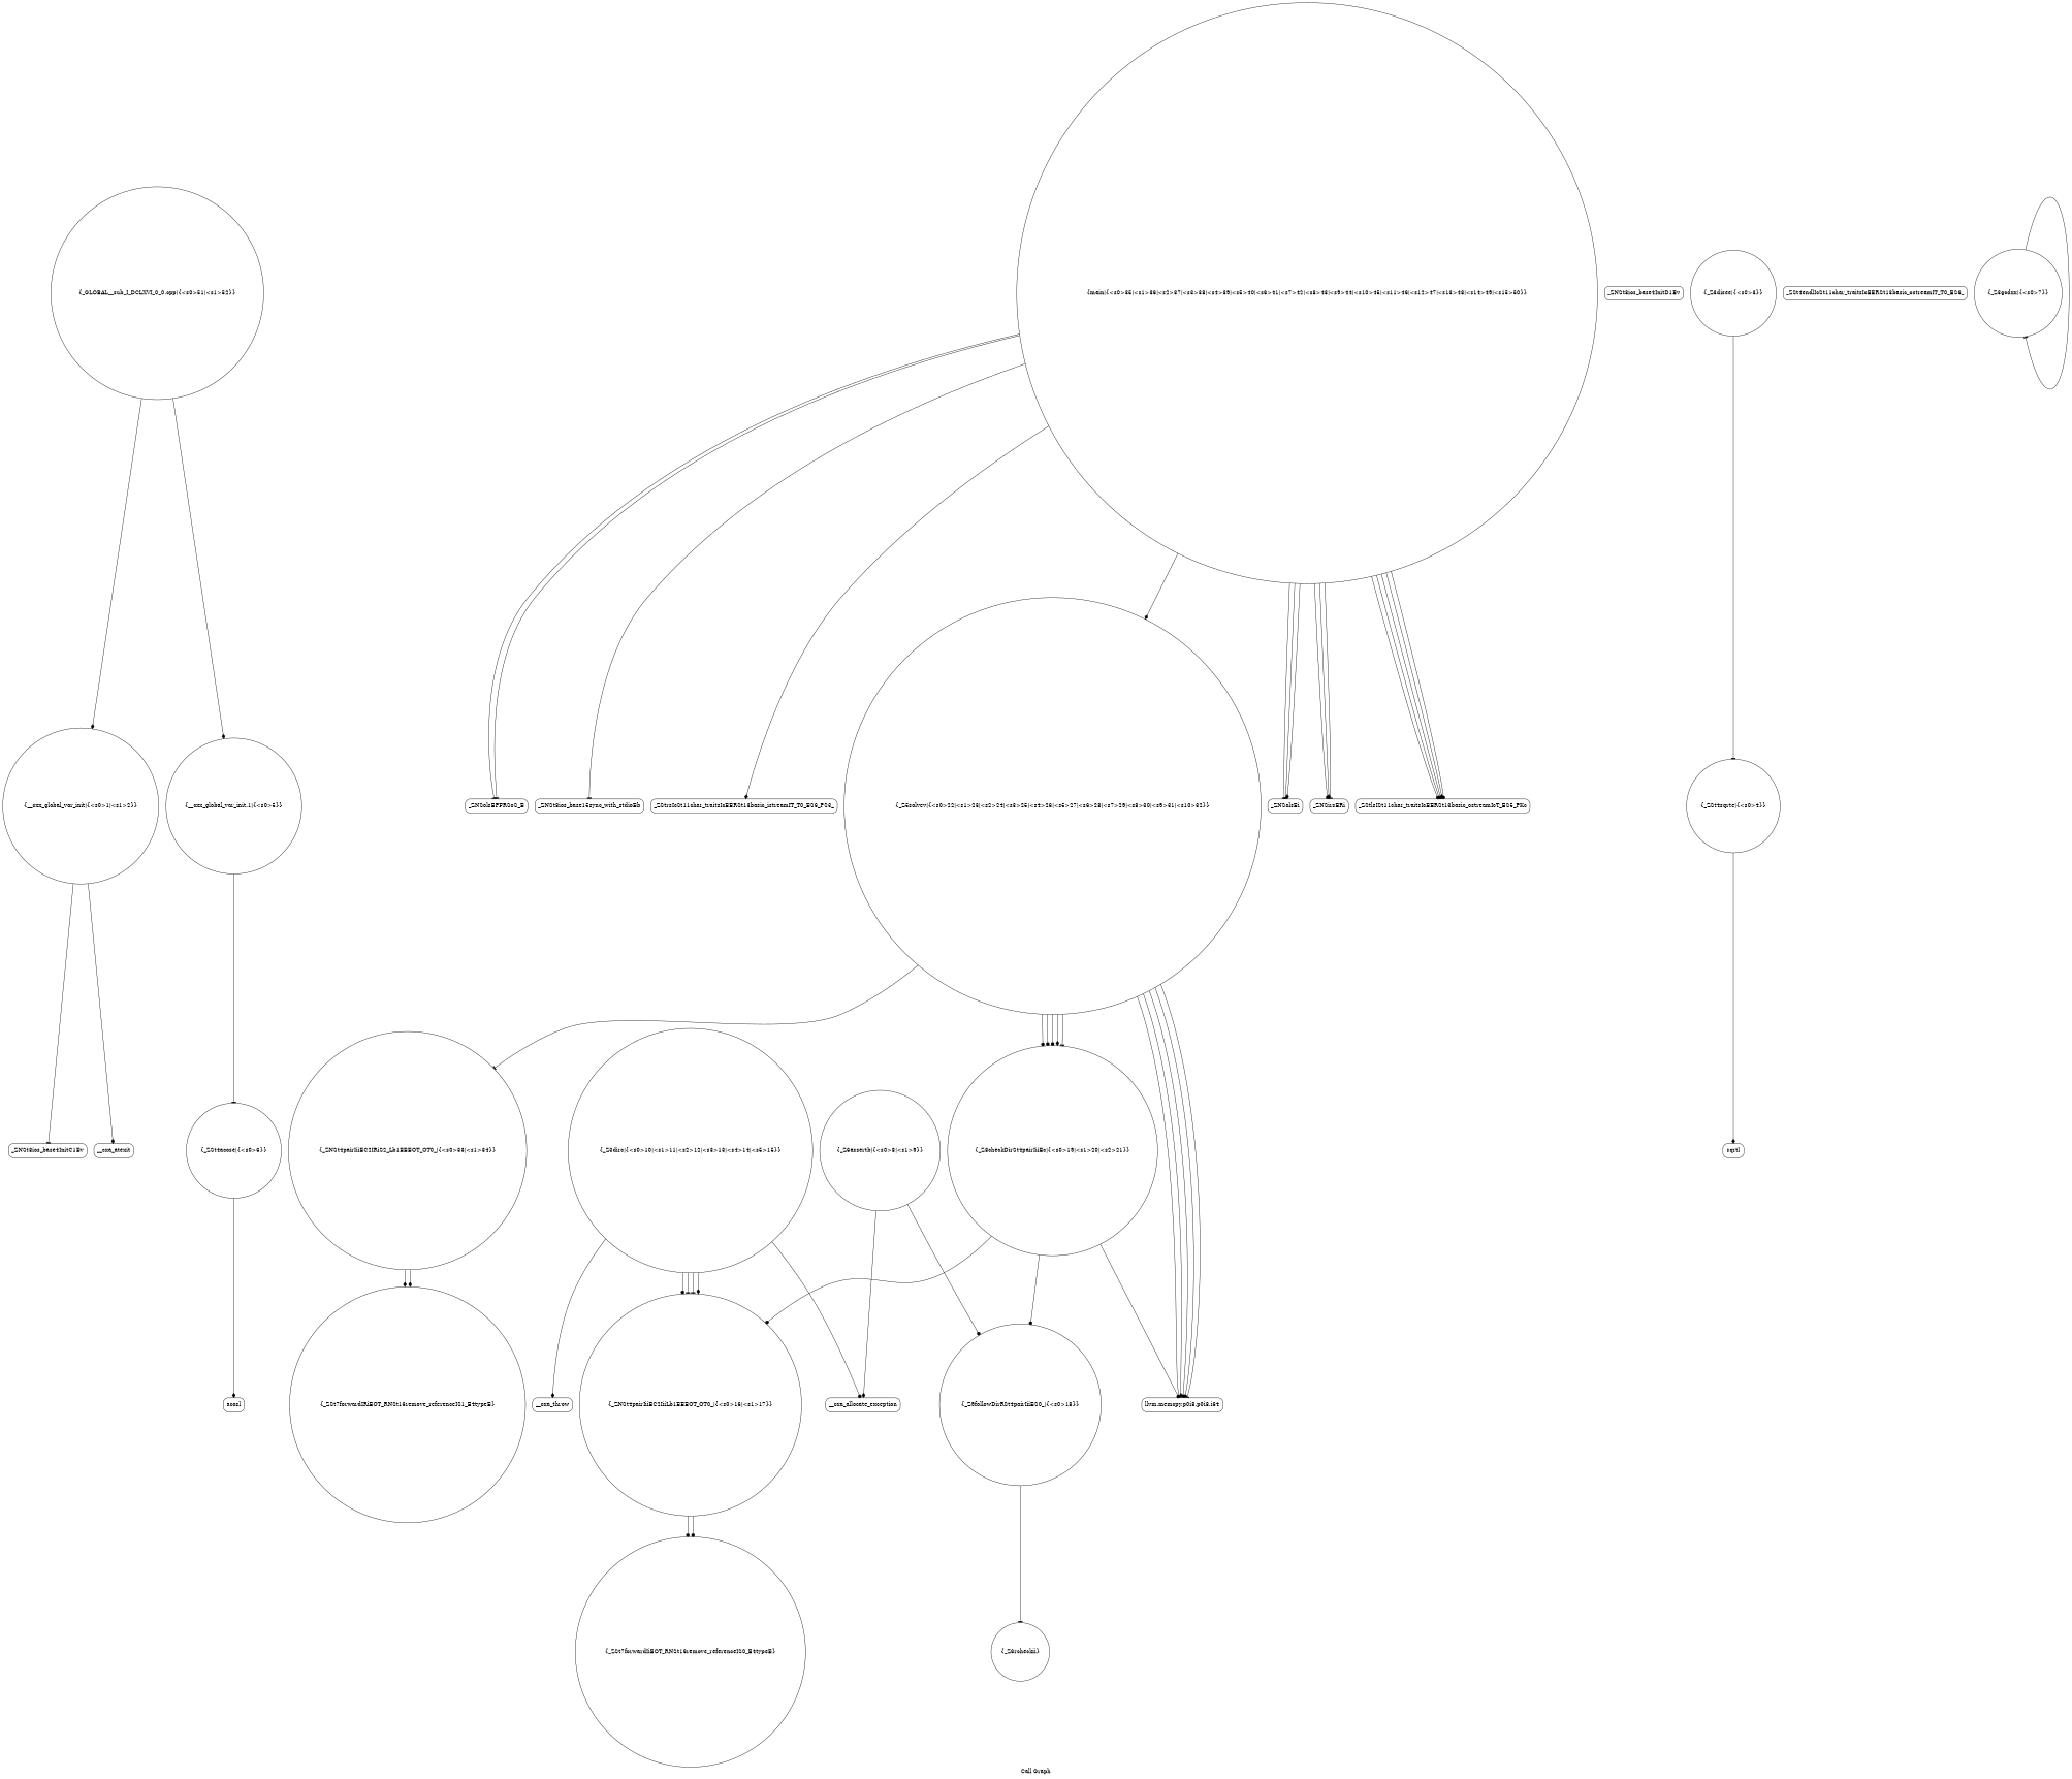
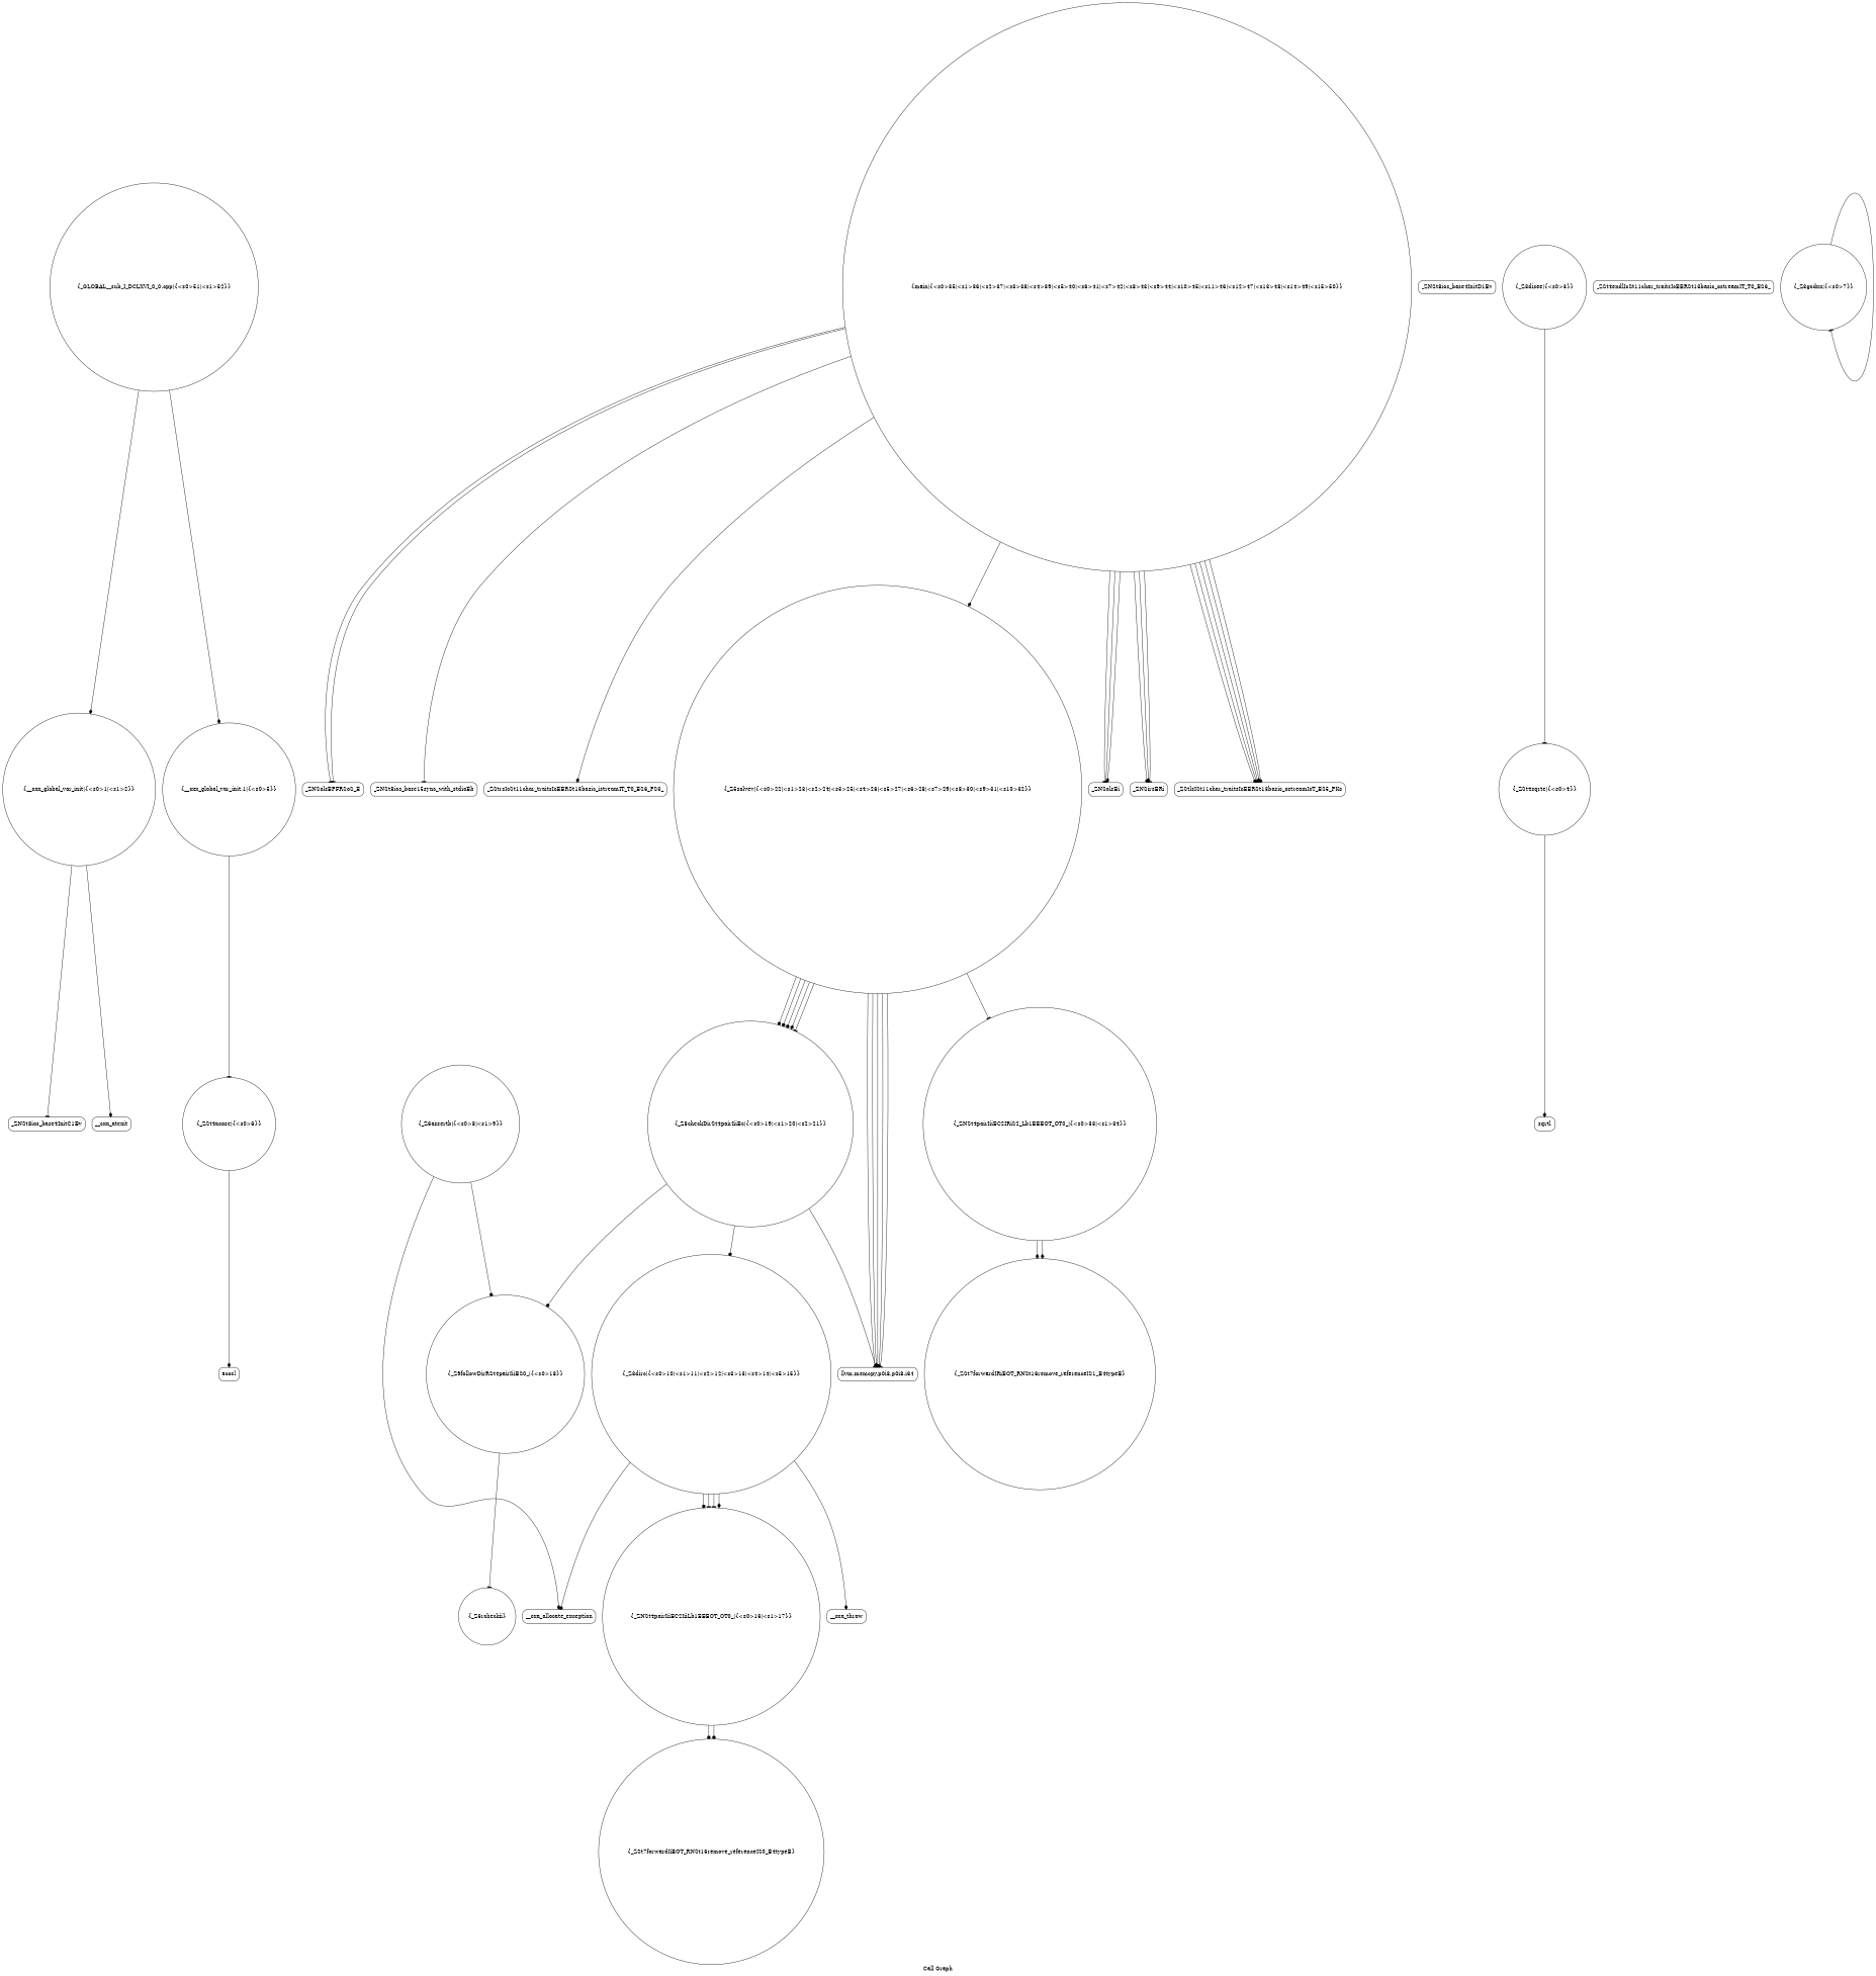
  digraph {
    label="Call Graph"
    node [shape=circle]
    edge [arrowhead=dot color=black tailport=s0]
    n1 [label="{__cxx_global_var_init|{<s0>1|<s1>2}}"]
    n2 [label="{_ZNSt8ios_base4InitC1Ev}" shape=Mrecord]
    n3 [label="{__cxa_atexit}" shape=Mrecord]
    n4 [label="{_ZNSolsEPFRSoS_E}" shape=Mrecord]
    n5 [label="{_ZSt4acose|{<s0>6}}"]
    n6 [label="{acosl}" shape=Mrecord]
    n7 [label="{_ZNSt4pairIiiEC2IiiLb1EEEOT_OT0_|{<s0>16|<s1>17}}"]
    n8 [label="{_ZSt7forwardIiEOT_RNSt16remove_referenceIS0_E4typeE}"]
    n9 [label="{_ZNSt8ios_base15sync_with_stdioEb}" shape=Mrecord]
    n10 [label="{_ZNSt8ios_base4InitD1Ev}" shape=Mrecord]
    n11 [label="{sqrtl}" shape=Mrecord]
    n12 [label="{_Z6assertb|{<s0>8|<s1>9}}"]
    n13 [label="{__cxa_allocate_exception}" shape=Mrecord]
    n14 [label="{_Z9followDirRSt4pairIiiES0_|{<s0>18}}"]
    n15 [label="{__cxa_throw}" shape=Mrecord]
    n16 [label="{_Z8checkDirSt4pairIiiEc|{<s0>19|<s1>20|<s2>21}}"]
    n17 [label="{_Z3dirc|{<s0>10|<s1>11|<s2>12|<s3>13|<s4>14|<s5>15}}"]
    n18 [label="{llvm.memcpy.p0i8.p0i8.i64}" shape=Mrecord]
    n19 [label="{_Z6rcheckii}"]
    n20 [label="{_ZStrsIcSt11char_traitsIcEERSt13basic_istreamIT_T0_ES6_PS3_}" shape=Mrecord]
    n21 [label="{_Z3disee|{<s0>3}}"]
    n22 [label="{_ZSt4sqrte|{<s0>4}}"]
    n23 [label="{_Z5solvev|{<s0>22|<s1>23|<s2>24|<s3>25|<s4>26|<s5>27|<s6>28|<s7>29|<s8>30|<s9>31|<s10>32}}"]
    n24 [label="{_ZNSt4pairIiiEC2IRiS2_Lb1EEEOT_OT0_|{<s0>33|<s1>34}}"]
    n25 [label="{_ZSt7forwardIRiEOT_RNSt16remove_referenceIS1_E4typeE}"]
    n26 [label="{_ZNSolsEi}" shape=Mrecord]
    n27 [label="{__cxx_global_var_init.1|{<s0>5}}"]
    n28 [label="{_GLOBAL__sub_I_DCLXVI_0_0.cpp|{<s0>51|<s1>52}}"]
    n29 [label="{main|{<s0>35|<s1>36|<s2>37|<s3>38|<s4>39|<s5>40|<s6>41|<s7>42|<s8>43|<s9>44|<s10>45|<s11>46|<s12>47|<s13>48|<s14>49|<s15>50}}"]
    n30 [label="{_ZNSirsERi}" shape=Mrecord]
    n31 [label="{_ZStlsISt11char_traitsIcEERSt13basic_ostreamIcT_ES5_PKc}" shape=Mrecord]
    n32 [label="{_ZSt4endlIcSt11char_traitsIcEERSt13basic_ostreamIT_T0_ES6_}" shape=Mrecord]
    n33 [label="{_Z3gcdxx|{<s0>7}}"]
    n1 -> n2 [arrowhead=tee]
    n1 -> n3 [arrowhead=diamond tailport=s1]
    n5 -> n6 [arrowhead=diamond]
    n7 -> n8
    n7 -> n8 [tailport=s1]
    n12 -> n13 [arrowhead=diamond]
    n12 -> n14 [tailport=s1]
    n14 -> n19 [arrowhead=tee]
    n16 -> n14 [tailport=s2]
-   n16 -> n7
+   n16 -> n17
    n16 -> n18 [tailport=s1]
    n17 -> n7
    n17 -> n7 [arrowhead=tee tailport=s1]
    n17 -> n7 [arrowhead=tee tailport=s2]
    n17 -> n7 [arrowhead=diamond tailport=s3]
    n17 -> n13 [tailport=s4]
    n17 -> n15 [arrowhead=diamond tailport=s5]
    n21 -> n22 [arrowhead=tee]
    n22 -> n11 [arrowhead=diamond]
    n23 -> n16 [tailport=s2]
    n23 -> n16 [tailport=s4]
    n23 -> n16 [tailport=s6]
    n23 -> n16 [arrowhead=diamond tailport=s8]
    n23 -> n16 [arrowhead=tee tailport=s10]
    n23 -> n18 [arrowhead=tee tailport=s1]
    n23 -> n18 [arrowhead=diamond tailport=s3]
    n23 -> n18 [tailport=s5]
    n23 -> n18 [tailport=s7]
    n23 -> n18 [arrowhead=tee tailport=s9]
    n23 -> n24 [arrowhead=tee]
    n24 -> n25 [arrowhead=diamond]
    n24 -> n25 [arrowhead=diamond tailport=s1]
    n27 -> n5 [arrowhead=tee]
    n28 -> n1 [arrowhead=diamond]
    n28 -> n27 [arrowhead=diamond tailport=s1]
    n29 -> n4 [arrowhead=tee tailport=s10]
    n29 -> n4 [arrowhead=tee tailport=s15]
    n29 -> n9 [arrowhead=tee]
    n29 -> n20 [arrowhead=diamond tailport=s4]
    n29 -> n23 [arrowhead=diamond tailport=s5]
    n29 -> n26 [arrowhead=tee tailport=s7]
    n29 -> n26 [arrowhead=tee tailport=s9]
    n29 -> n26 [arrowhead=diamond tailport=s12]
    n29 -> n30 [tailport=s1]
    n29 -> n30 [arrowhead=diamond tailport=s2]
    n29 -> n30 [arrowhead=tee tailport=s3]
    n29 -> n31 [tailport=s6]
    n29 -> n31 [tailport=s8]
    n29 -> n31 [tailport=s11]
    n29 -> n31 [arrowhead=diamond tailport=s13]
    n29 -> n31 [tailport=s14]
    n33 -> n33 [arrowhead=tee]
  }
